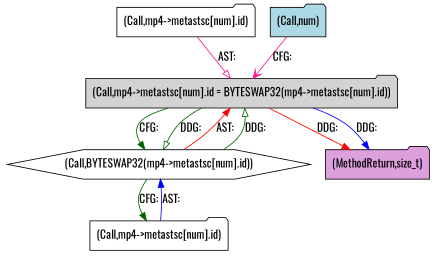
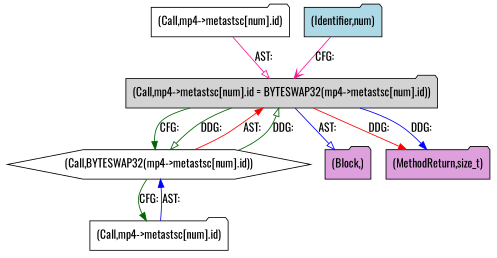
  digraph {
    fontname=Oswald
    node [fillcolor=white fontname=Oswald shape=folder style=filled]
    edge [arrowhead=normal color=darkgreen fontname=Oswald]
    n1 [fillcolor=lightgrey label="(Call,mp4->metastsc[num].id = BYTESWAP32(mp4->metastsc[num].id))"]
    n2 [label="(Call,BYTESWAP32(mp4->metastsc[num].id))" shape=hexagon]
+   n3 [fillcolor=plum label="(Block,)"]
    n4 [fillcolor=plum label="(MethodReturn,size_t)"]
    n5 [label="(Call,mp4->metastsc[num].id)"]
    n6 [label="(Call,mp4->metastsc[num].id)"]
-   n7 [fillcolor=lightblue label="(Call,num)"]
+   n7 [fillcolor=lightblue label="(Identifier,num)"]
    n1 -> n2 [label="CFG: "]
    n1 -> n2 [arrowhead=onormal label="DDG: "]
+   n1 -> n3 [arrowhead=onormal color=blue label="AST: "]
    n1 -> n4 [color=red label="DDG: "]
    n1 -> n4 [color=blue label="DDG: "]
    n2 -> n1 [color=red label="AST: "]
    n2 -> n1 [arrowhead=onormal label="DDG: "]
    n2 -> n5 [label="CFG: "]
    n5 -> n2 [color=blue label="AST: "]
    n6 -> n1 [arrowhead=onormal color=deeppink label="AST: "]
    n7 -> n1 [arrowhead=vee color=deeppink label="CFG: "]
  }
